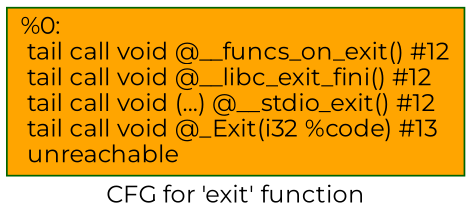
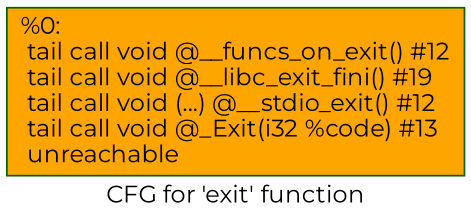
  digraph {
    label="CFG for 'exit' function"
    fontname=Montserrat
-   n1 [label="{%0:\l  tail call void @__funcs_on_exit() #12\l  tail call void @__libc_exit_fini() #12\l  tail call void (...) @__stdio_exit() #12\l  tail call void @_Exit(i32 %code) #13\l  unreachable\l}" shape=record style=filled fillcolor=orange color=darkgreen fontname=Montserrat]
+   n1 [label="{%0:\l  tail call void @__funcs_on_exit() #12\l  tail call void @__libc_exit_fini() #19\l  tail call void (...) @__stdio_exit() #12\l  tail call void @_Exit(i32 %code) #13\l  unreachable\l}" shape=record style=filled fillcolor=orange color=darkgreen fontname=Montserrat]
  }
